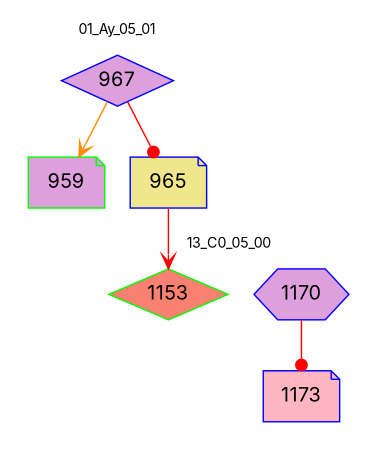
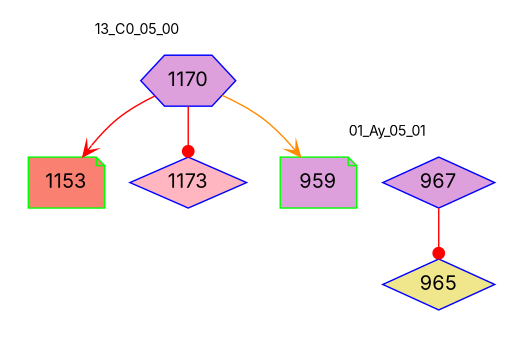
  digraph {
    fontname=Inter
    node [color=blue fillcolor=plum fontname=Inter shape=diamond style=filled]
    edge [arrowhead=vee color=red fontname=Inter]
    n1 [label=967]
    n2 [color=green label=959 shape=note]
-   n3 [fillcolor=khaki label=965 shape=note]
+   n3 [fillcolor=khaki label=965]
    n4 [label=1170 shape=hexagon]
-   n5 [color=green fillcolor=salmon label=1153]
-   n6 [fillcolor=lightpink label=1173 shape=note]
+   n5 [color=green fillcolor=salmon label=1153 shape=note]
+   n6 [fillcolor=lightpink label=1173]
    subgraph cluster_1 {
      color=white
      fontsize=10
      label="01_Ay_05_01"
      n1
      n2
      n3
    }
    subgraph cluster_2 {
      color=white
      fontsize=10
      label="13_C0_05_00"
      n4
      n5
      n6
    }
-   n1 -> n2 [color=darkorange]
+   n4 -> n2 [color=darkorange]
    n1 -> n3 [arrowhead=dot]
-   n3 -> n5
+   n4 -> n5
    n4 -> n6 [arrowhead=dot]
  }
